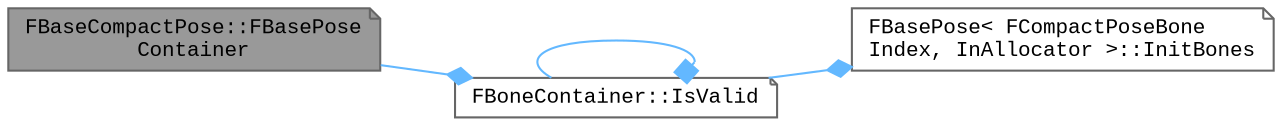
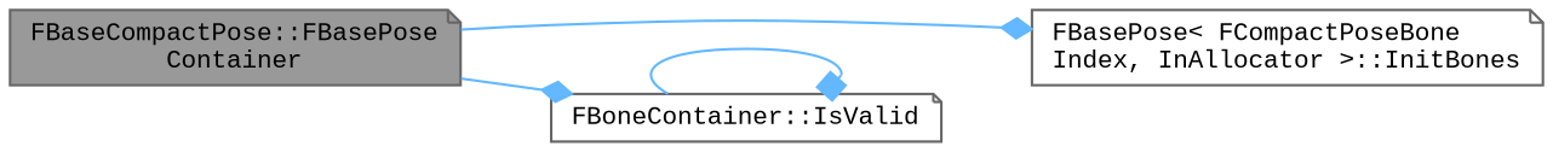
  digraph {
    fontname="Liberation Mono"
    rankdir=LR
    node [color=grey40 fillcolor=white fontname="Liberation Mono" fontsize=10 shape=note style=filled]
    edge [arrowhead=diamond color=steelblue1 fontname="Liberation Mono" fontsize=10 labelfontname=Helvetica labelfontsize=10 style=solid]
    n1 [color=gray40 fillcolor=grey60 fontcolor=black height=0.2 label="FBaseCompactPose::FBasePose\lContainer" width=0.4]
    n2 [height=0.2 label="FBasePose\< FCompactPoseBone\lIndex, InAllocator \>::InitBones" width=0.4]
    n3 [height=0.2 label="FBoneContainer::IsValid" width=0.4]
-   n3 -> n2
+   n1 -> n2
    n1 -> n3
    n3 -> n3 [arrowhead=box]
  }
